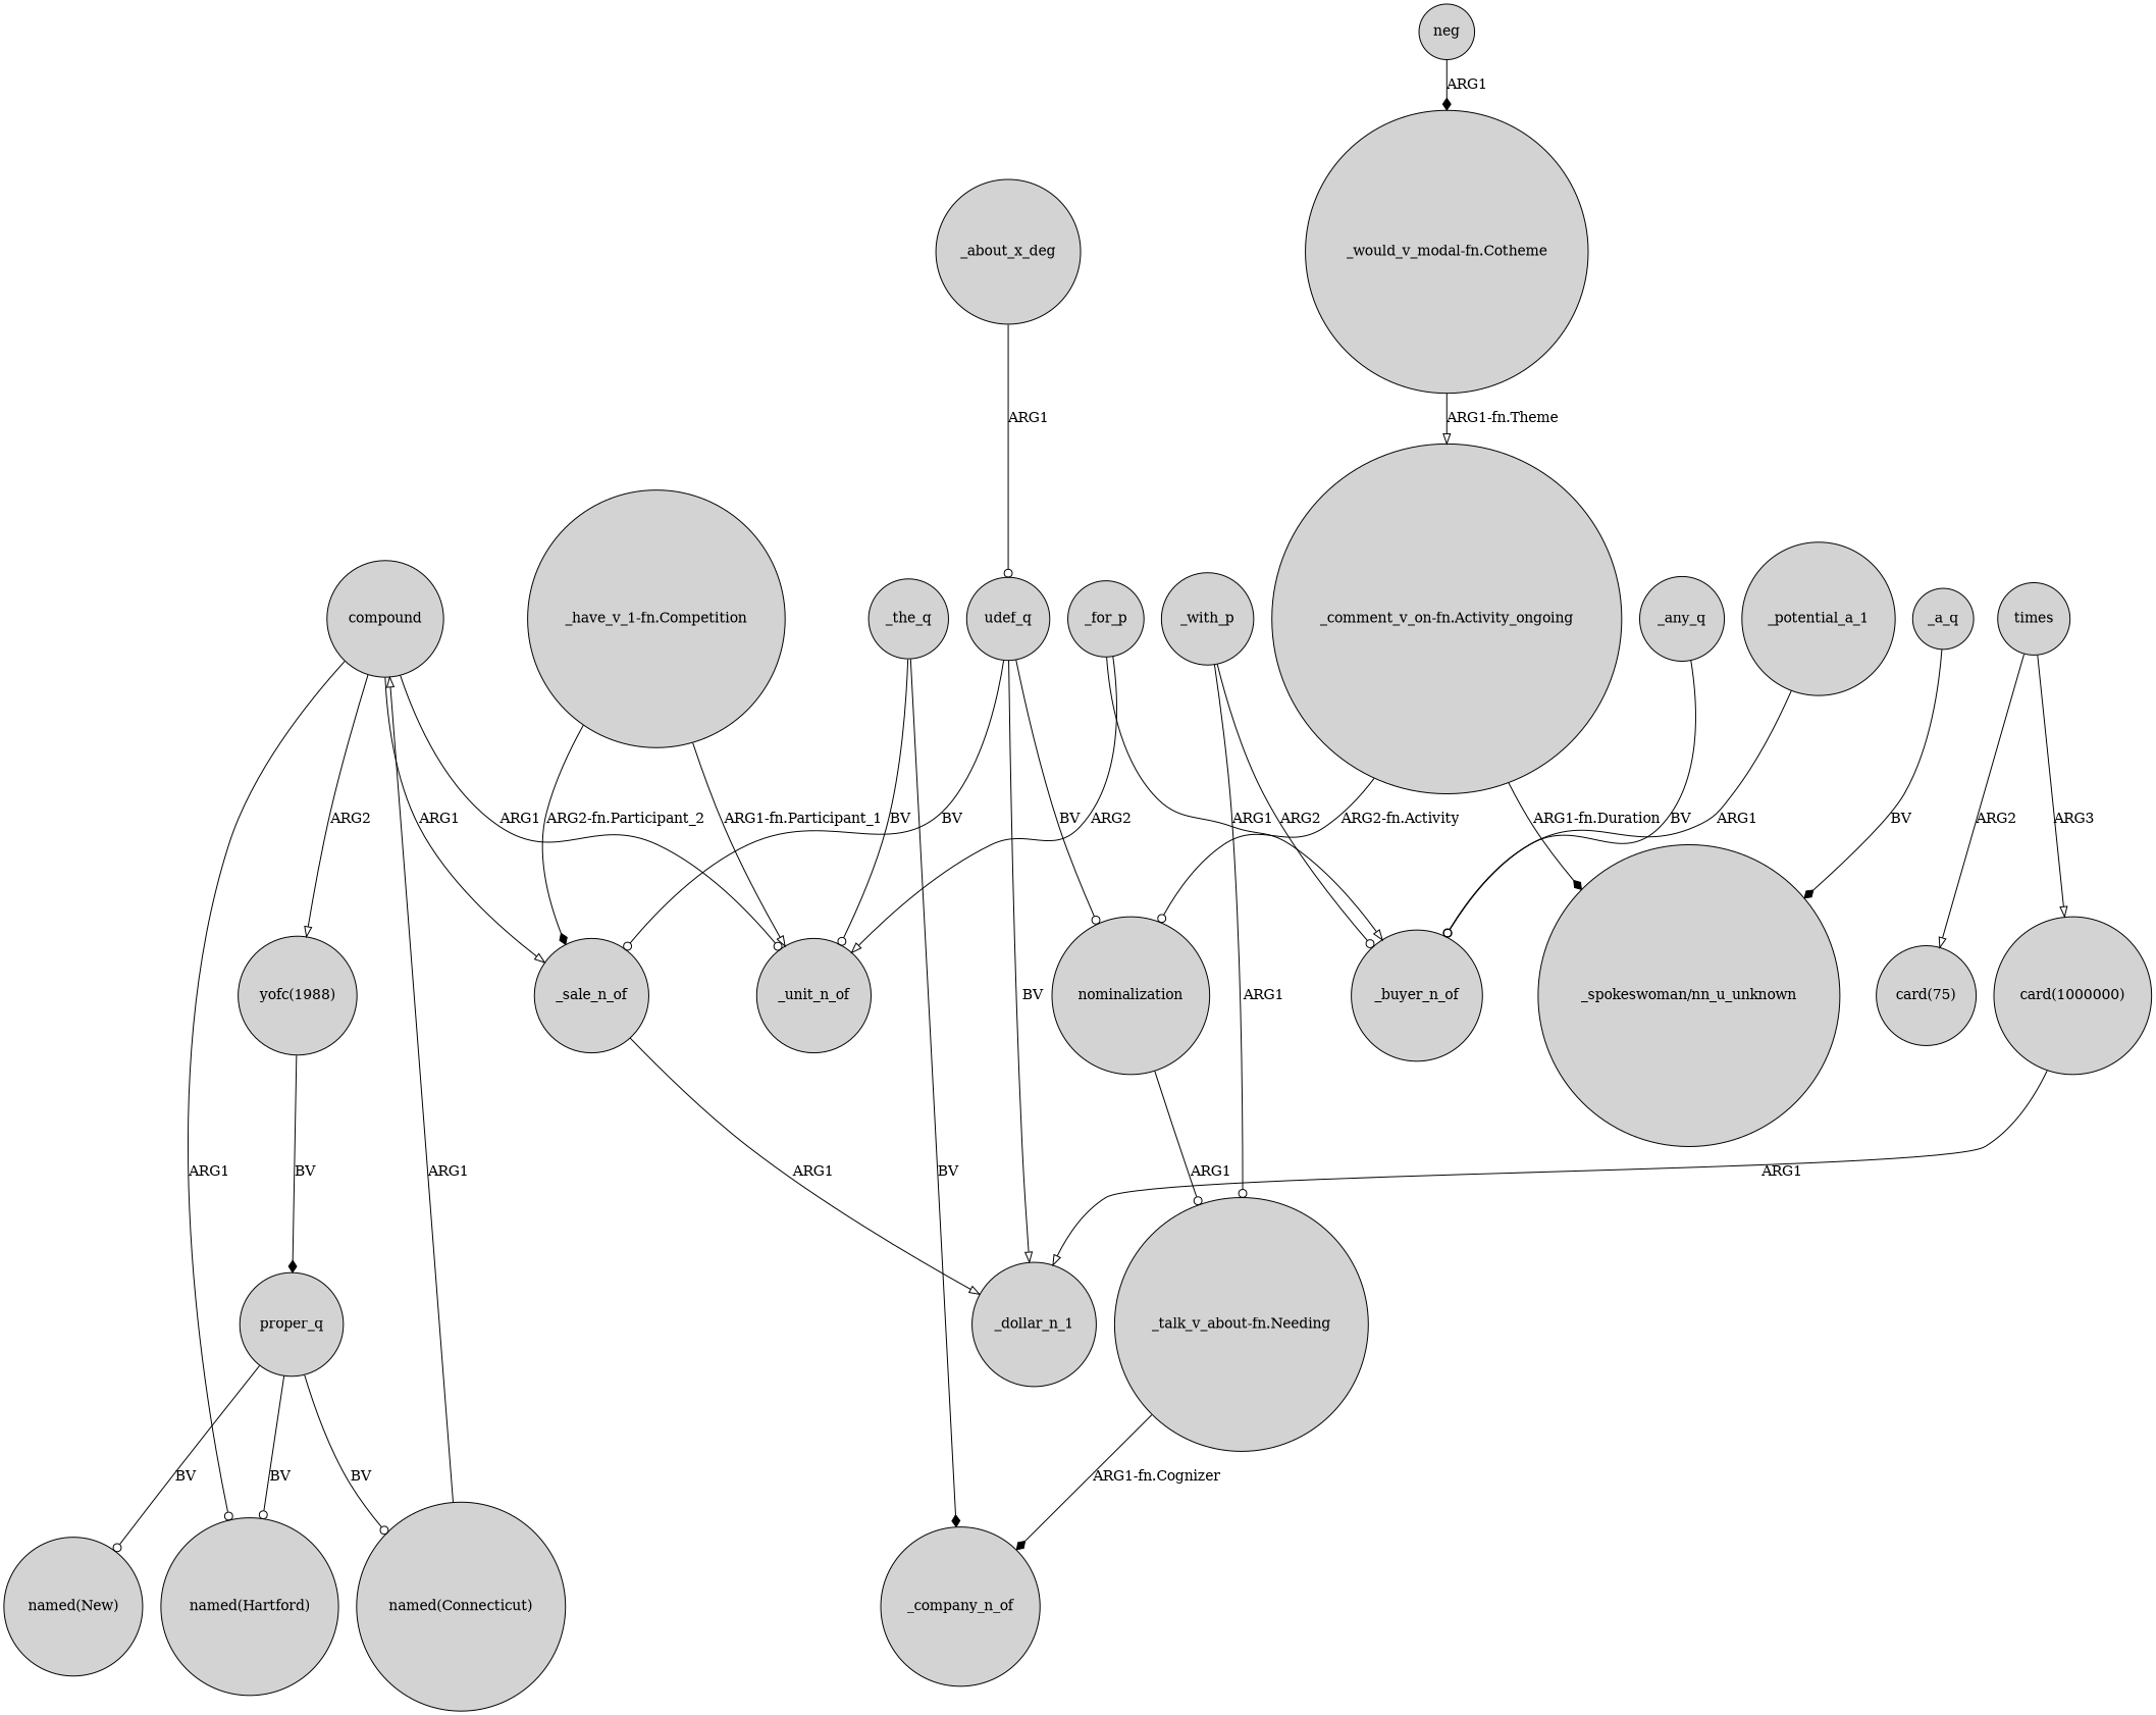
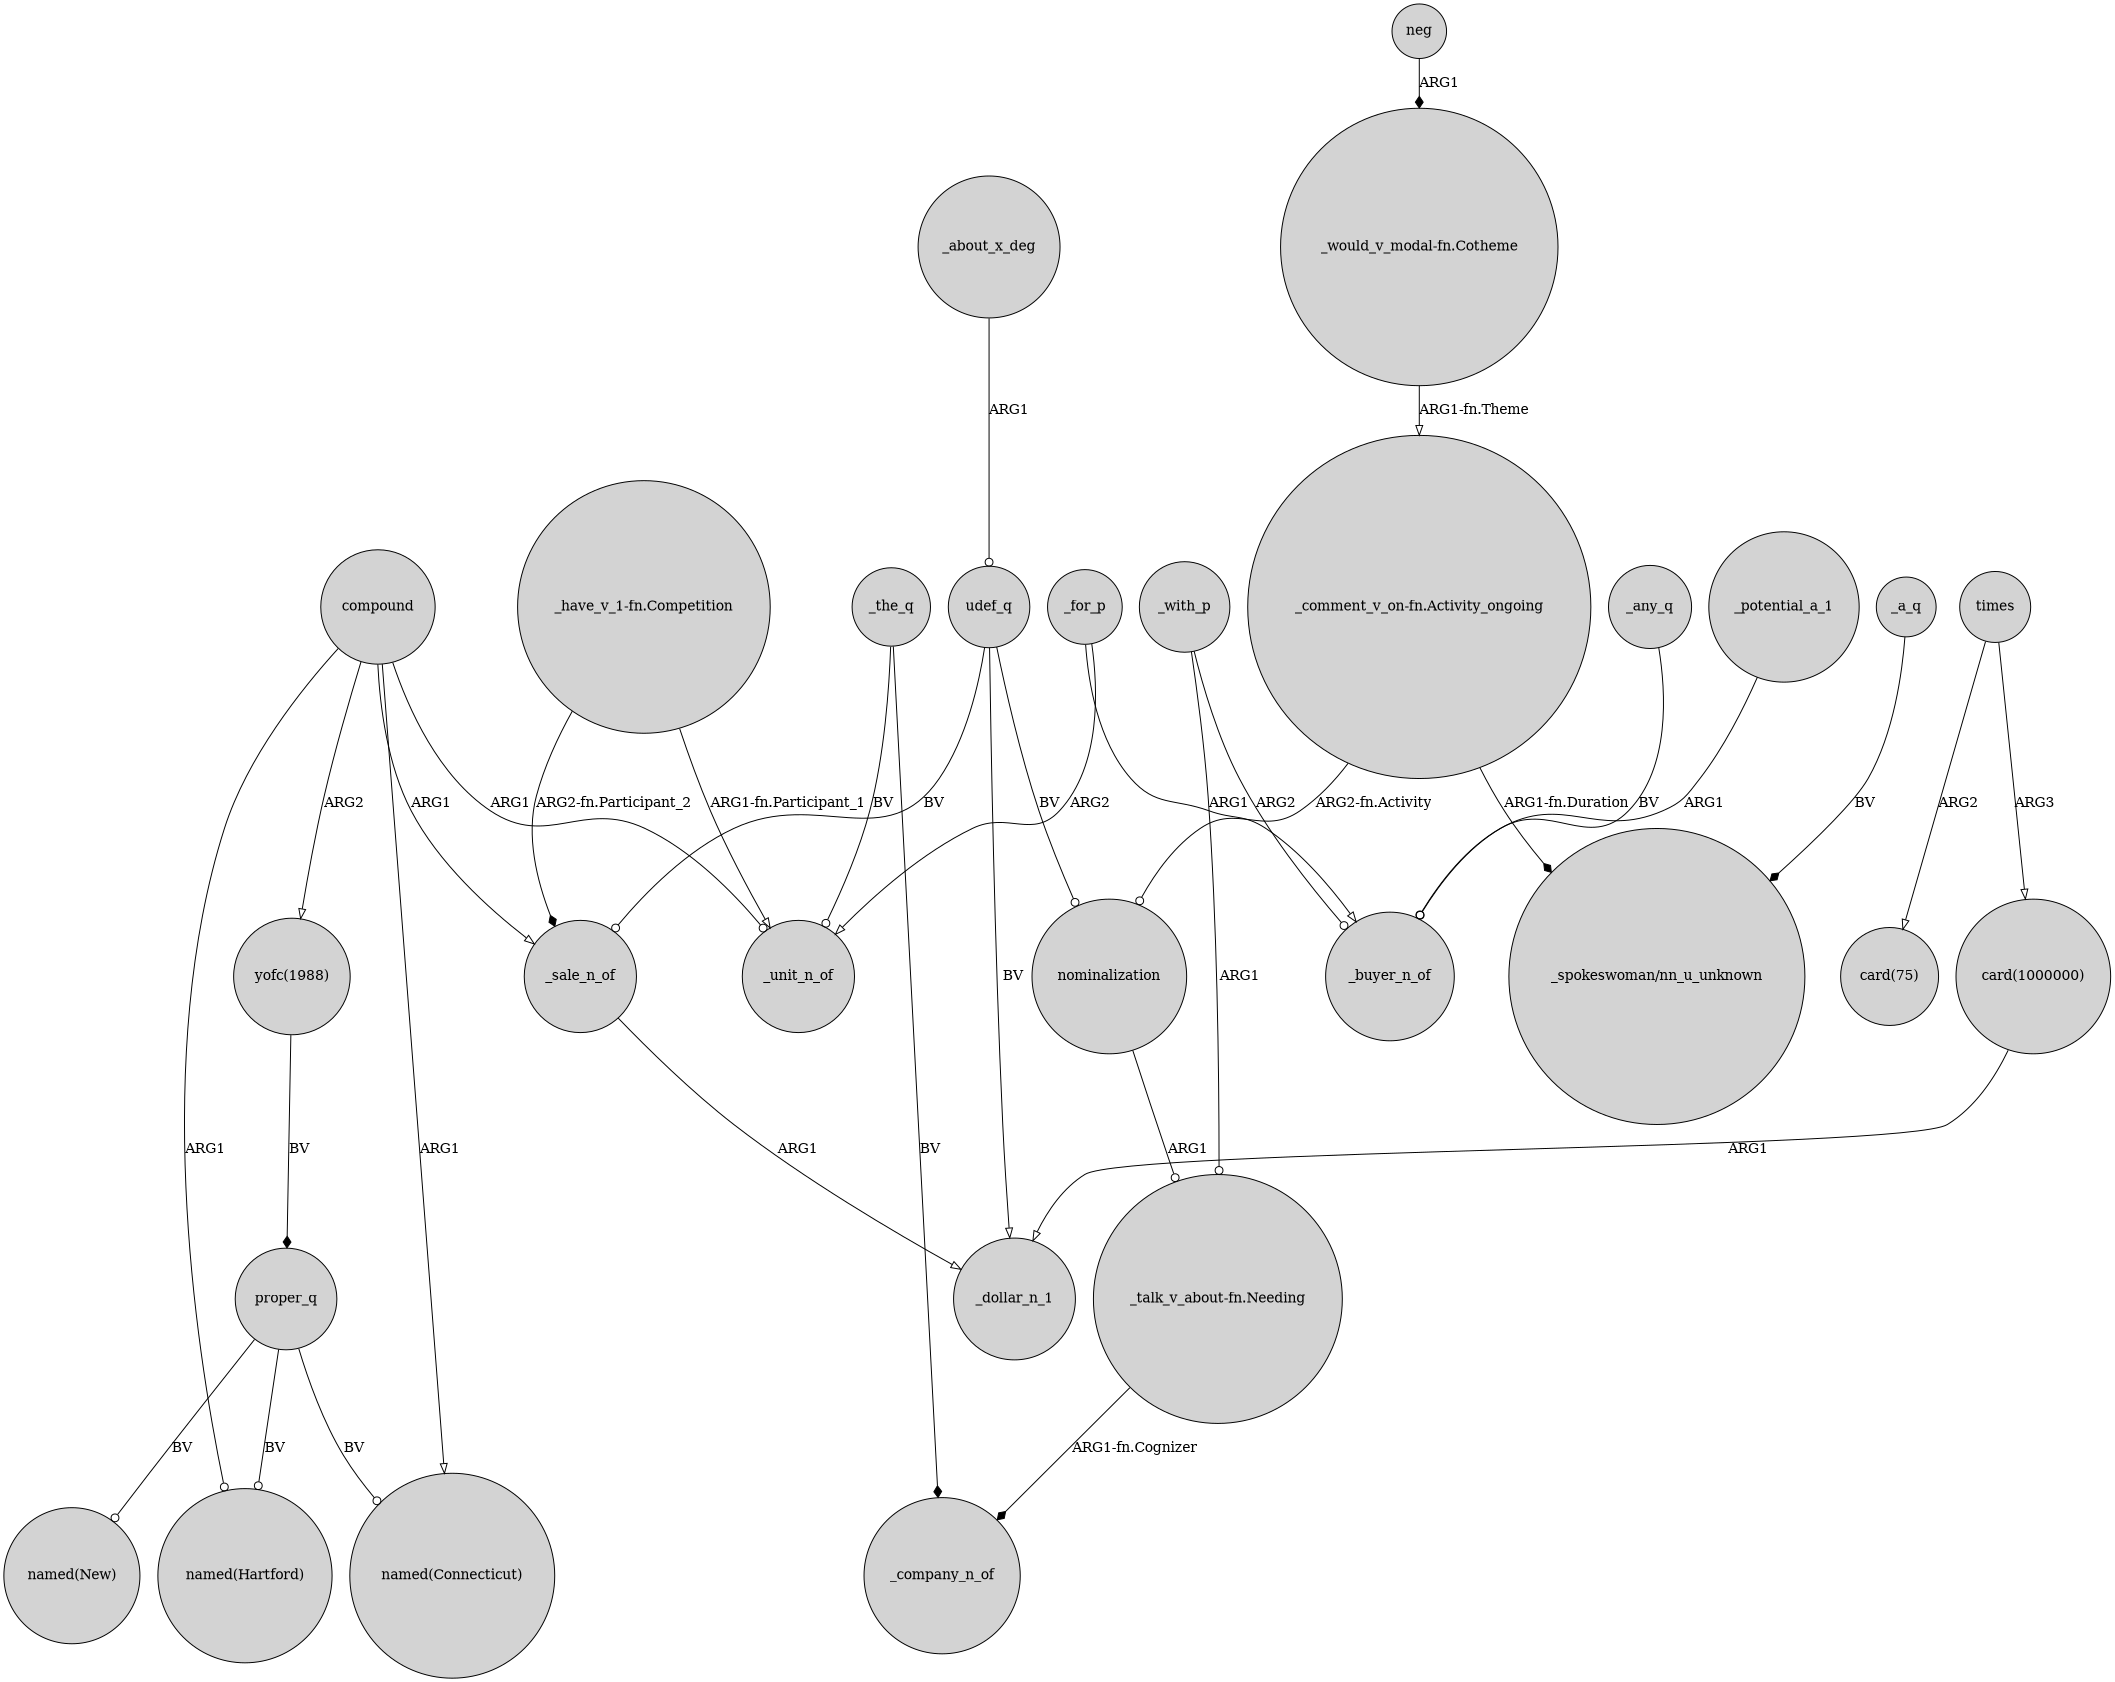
  digraph {
    node [shape=circle style=filled]
    edge [arrowhead=odot]
    compound
    "named(Hartford)"
    "yofc(1988)"
    _unit_n_of
    _sale_n_of
    "named(Connecticut)"
    proper_q
    _dollar_n_1
    "named(New)"
    _any_q
    _buyer_n_of
    _a_q
    "_spokeswoman/nn_u_unknown"
    "_would_v_modal-fn.Cotheme"
    "_comment_v_on-fn.Activity_ongoing"
    nominalization
    "_talk_v_about-fn.Needing"
    udef_q
    _company_n_of
    times
    "card(1000000)"
    "card(75)"
    "_have_v_1-fn.Competition"
    _with_p
    _for_p
    _about_x_deg
    neg
    _potential_a_1
    _the_q
    compound -> "named(Hartford)" [label=ARG1]
    compound -> "yofc(1988)" [arrowhead=onormal label=ARG2]
    compound -> _unit_n_of [label=ARG1]
    compound -> _sale_n_of [arrowhead=onormal label=ARG1]
-   "named(Connecticut)" -> compound [arrowhead=onormal label=ARG1]
+   compound -> "named(Connecticut)" [arrowhead=onormal label=ARG1]
    "yofc(1988)" -> proper_q [arrowhead=diamond label=BV]
    _sale_n_of -> _dollar_n_1 [arrowhead=onormal label=ARG1]
    proper_q -> "named(Hartford)" [label=BV]
    proper_q -> "named(Connecticut)" [label=BV]
    proper_q -> "named(New)" [label=BV]
    _any_q -> _buyer_n_of [label=BV]
    _a_q -> "_spokeswoman/nn_u_unknown" [arrowhead=diamond label=BV]
    "_would_v_modal-fn.Cotheme" -> "_comment_v_on-fn.Activity_ongoing" [arrowhead=onormal label="ARG1-fn.Theme"]
    "_comment_v_on-fn.Activity_ongoing" -> "_spokeswoman/nn_u_unknown" [arrowhead=diamond label="ARG1-fn.Duration"]
    "_comment_v_on-fn.Activity_ongoing" -> nominalization [label="ARG2-fn.Activity"]
    nominalization -> "_talk_v_about-fn.Needing" [label=ARG1]
    "_talk_v_about-fn.Needing" -> _company_n_of [arrowhead=diamond label="ARG1-fn.Cognizer"]
    udef_q -> _sale_n_of [label=BV]
    udef_q -> _dollar_n_1 [arrowhead=onormal label=BV]
    udef_q -> nominalization [label=BV]
    times -> "card(1000000)" [arrowhead=onormal label=ARG3]
    times -> "card(75)" [arrowhead=onormal label=ARG2]
    "card(1000000)" -> _dollar_n_1 [arrowhead=onormal label=ARG1]
    "_have_v_1-fn.Competition" -> _unit_n_of [arrowhead=onormal label="ARG1-fn.Participant_1"]
    "_have_v_1-fn.Competition" -> _sale_n_of [arrowhead=diamond label="ARG2-fn.Participant_2"]
    _with_p -> _buyer_n_of [label=ARG2]
    _with_p -> "_talk_v_about-fn.Needing" [label=ARG1]
    _for_p -> _unit_n_of [arrowhead=onormal label=ARG2]
    _for_p -> _buyer_n_of [arrowhead=onormal label=ARG1]
    _about_x_deg -> udef_q [label=ARG1]
    neg -> "_would_v_modal-fn.Cotheme" [arrowhead=diamond label=ARG1]
    _potential_a_1 -> _buyer_n_of [label=ARG1]
    _the_q -> _unit_n_of [label=BV]
    _the_q -> _company_n_of [arrowhead=diamond label=BV]
  }
